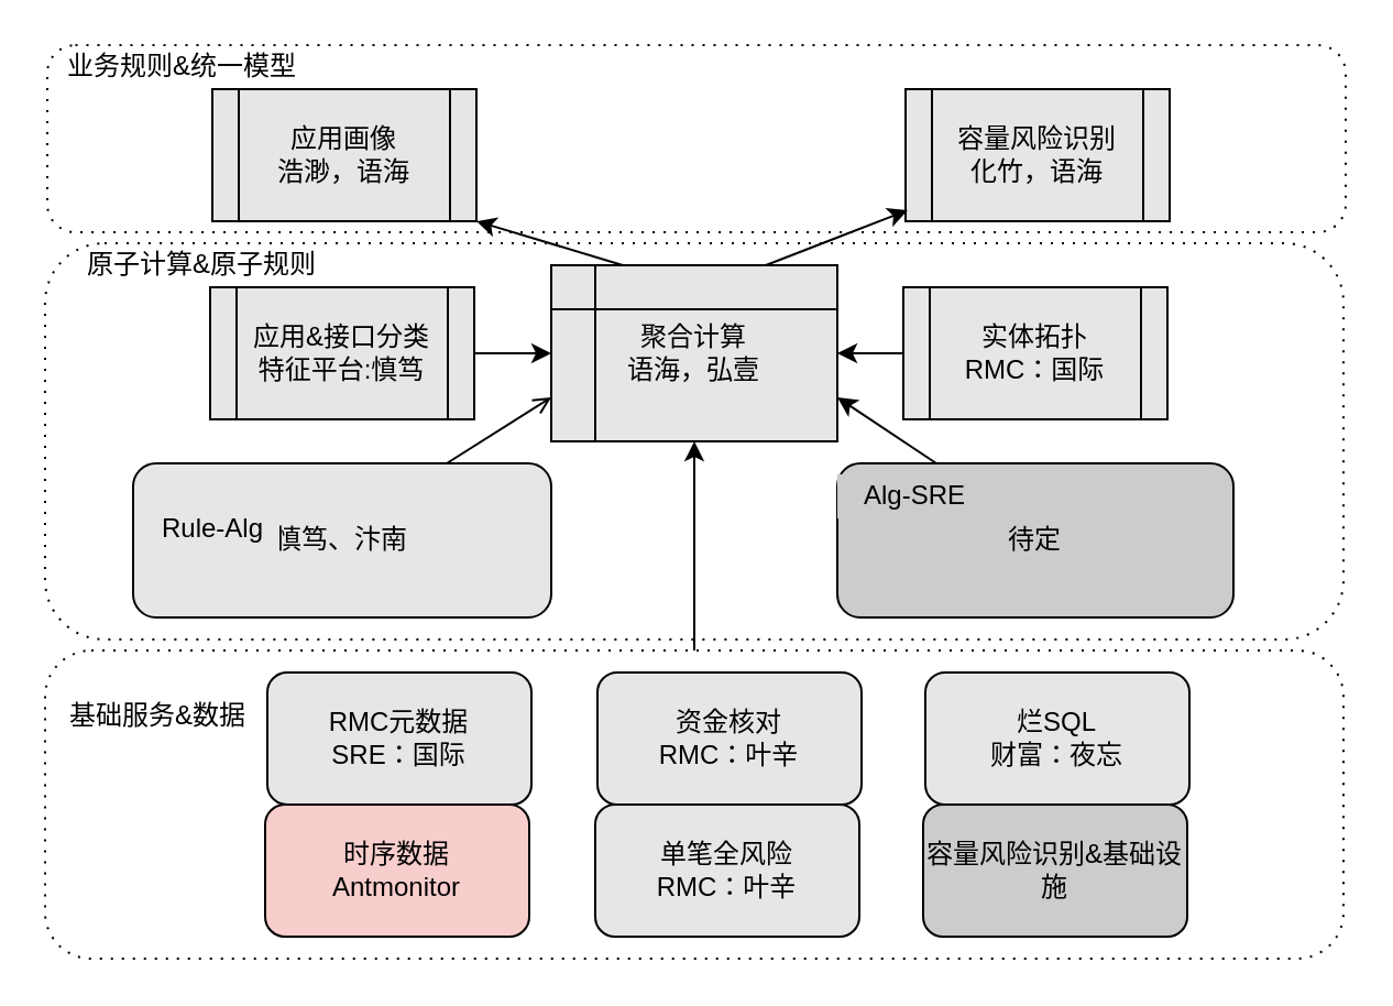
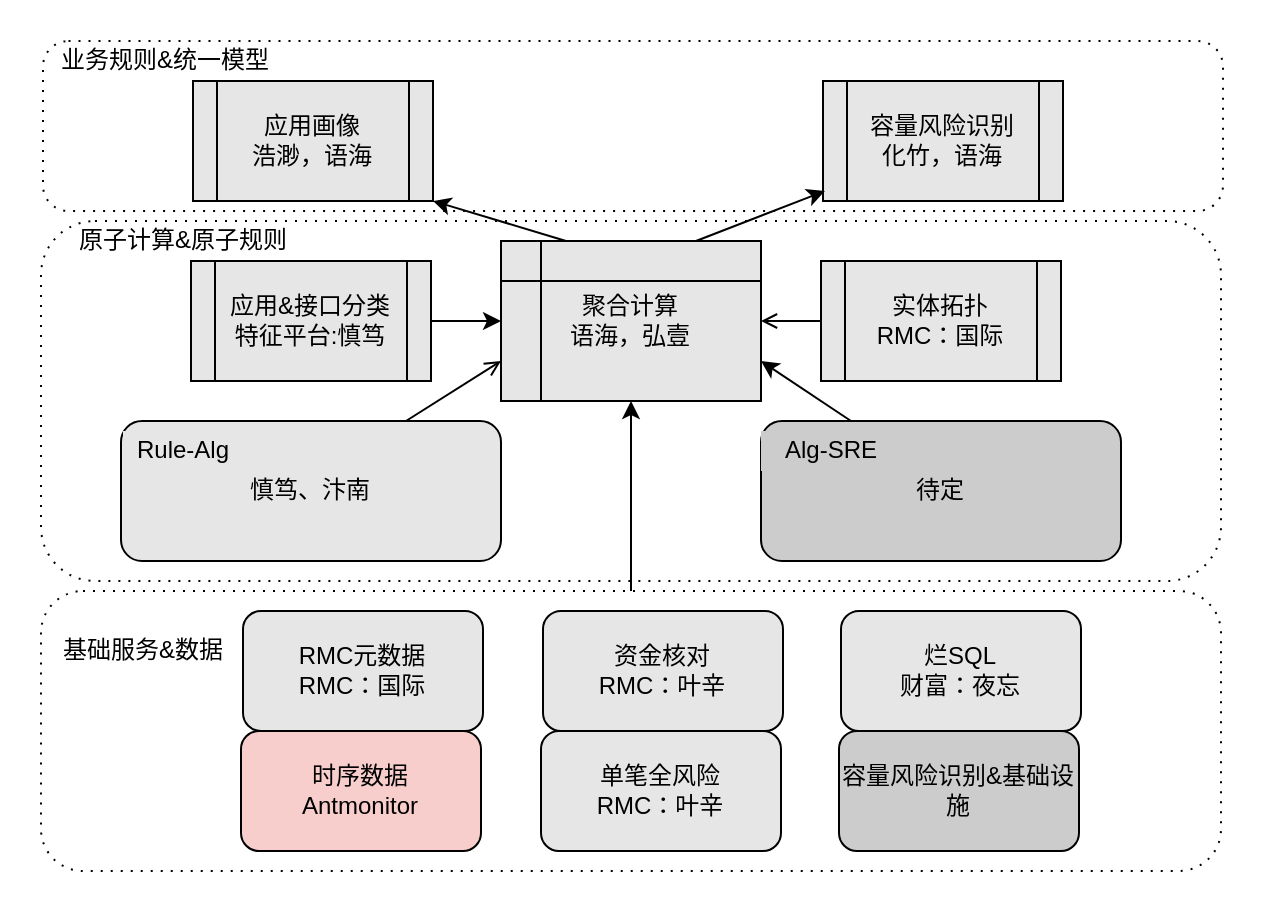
  <mxCell id="0" />
  <mxCell id="1" parent="0" />
  <mxCell id="2" value="" style="shape=ext;rounded=1;html=1;whiteSpace=wrap;dashed=1;dashPattern=1 4;" vertex="1" parent="1"><mxGeometry x="21" y="20" width="590" height="85" as="geometry" /></mxCell>
  <mxCell id="3" value="" style="shape=ext;rounded=1;html=1;whiteSpace=wrap;dashed=1;dashPattern=1 4;" vertex="1" parent="1"><mxGeometry x="20" y="110" width="590" height="180" as="geometry" /></mxCell>
  <mxCell id="4" value="应用画像&lt;br&gt;浩渺，语海" style="shape=process;whiteSpace=wrap;html=1;backgroundOutline=1;fillColor=#E6E6E6;" vertex="1" parent="1"><mxGeometry x="96" y="40" width="120" height="60" as="geometry" /></mxCell>
  <mxCell id="5" value="容量风险识别&lt;br&gt;化竹，语海" style="shape=process;whiteSpace=wrap;html=1;backgroundOutline=1;fillColor=#E6E6E6;" vertex="1" parent="1"><mxGeometry x="411" y="40" width="120" height="60" as="geometry" /></mxCell>
  <mxCell id="6" style="rounded=0;orthogonalLoop=1;jettySize=auto;html=1;exitX=0.25;exitY=0;exitDx=0;exitDy=0;entryX=1;entryY=1;entryDx=0;entryDy=0;fillColor=#E6E6E6;" edge="1" parent="1" source="8" target="4"><mxGeometry relative="1" as="geometry" /></mxCell>
  <mxCell id="7" style="rounded=0;orthogonalLoop=1;jettySize=auto;html=1;exitX=0.75;exitY=0;exitDx=0;exitDy=0;fillColor=#E6E6E6;entryX=0.008;entryY=0.917;entryDx=0;entryDy=0;entryPerimeter=0;" edge="1" parent="1" source="8" target="5"><mxGeometry relative="1" as="geometry" /></mxCell>
  <mxCell id="8" value="聚合计算&lt;br&gt;语海，弘壹" style="shape=internalStorage;whiteSpace=wrap;html=1;backgroundOutline=1;fillColor=#E6E6E6;" vertex="1" parent="1"><mxGeometry x="250" y="120" width="130" height="80" as="geometry" /></mxCell>
  <mxCell id="9" style="rounded=0;orthogonalLoop=1;jettySize=auto;html=1;exitX=1;exitY=0.5;exitDx=0;exitDy=0;fillColor=#E6E6E6;" edge="1" parent="1" source="10" target="8"><mxGeometry relative="1" as="geometry" /></mxCell>
  <mxCell id="10" value="应用&amp;amp;接口分类&lt;br&gt;特征平台:慎笃" style="shape=process;whiteSpace=wrap;html=1;backgroundOutline=1;fillColor=#E6E6E6;" vertex="1" parent="1"><mxGeometry x="95" y="130" width="120" height="60" as="geometry" /></mxCell>
- <mxCell id="11" style="rounded=0;orthogonalLoop=1;jettySize=auto;html=1;exitX=0;exitY=0.5;exitDx=0;exitDy=0;entryX=1;entryY=0.5;entryDx=0;entryDy=0;fillColor=#E6E6E6;" edge="1" parent="1" source="12" target="8"><mxGeometry relative="1" as="geometry" /></mxCell>
+ <mxCell id="11" style="rounded=0;orthogonalLoop=1;jettySize=auto;html=1;exitX=0;exitY=0.5;exitDx=0;exitDy=0;entryX=1;entryY=0.5;entryDx=0;entryDy=0;fillColor=#E6E6E6;endArrow=open;" edge="1" parent="1" source="12" target="8"><mxGeometry relative="1" as="geometry" /></mxCell>
  <mxCell id="12" value="实体拓扑&lt;br&gt;RMC：国际" style="shape=process;whiteSpace=wrap;html=1;backgroundOutline=1;fillColor=#E6E6E6;" vertex="1" parent="1"><mxGeometry x="410" y="130" width="120" height="60" as="geometry" /></mxCell>
  <mxCell id="13" style="rounded=0;orthogonalLoop=1;jettySize=auto;html=1;exitX=0.75;exitY=0;exitDx=0;exitDy=0;entryX=0;entryY=0.75;entryDx=0;entryDy=0;fillColor=#E6E6E6;endArrow=open;" edge="1" parent="1" source="14" target="8"><mxGeometry relative="1" as="geometry" /></mxCell>
  <mxCell id="14" value="慎笃、汴南" style="rounded=1;whiteSpace=wrap;html=1;fillColor=#E6E6E6;" vertex="1" parent="1"><mxGeometry x="60" y="210" width="190" height="70" as="geometry" /></mxCell>
  <mxCell id="15" style="rounded=0;orthogonalLoop=1;jettySize=auto;html=1;exitX=0.25;exitY=0;exitDx=0;exitDy=0;entryX=1;entryY=0.75;entryDx=0;entryDy=0;fillColor=#E6E6E6;" edge="1" parent="1" source="16" target="8"><mxGeometry relative="1" as="geometry" /></mxCell>
  <mxCell id="16" value="待定" style="rounded=1;whiteSpace=wrap;html=1;fillColor=#CCCCCC;" vertex="1" parent="1"><mxGeometry x="380" y="210" width="180" height="70" as="geometry" /></mxCell>
- <mxCell id="17" value="Rule-Alg" style="text;html=1;align=center;verticalAlign=middle;resizable=0;points=[];autosize=1;fillColor=#E6E6E6;" vertex="1" parent="1"><mxGeometry x="66" y="230" width="60" height="20" as="geometry" /></mxCell>
+ <mxCell id="17" value="Rule-Alg" style="text;html=1;align=center;verticalAlign=middle;resizable=0;points=[];autosize=1;fillColor=#E6E6E6;" vertex="1" parent="1"><mxGeometry x="61" y="215" width="60" height="20" as="geometry" /></mxCell>
  <mxCell id="18" value="Alg-SRE" style="text;html=1;align=center;verticalAlign=middle;resizable=0;points=[];autosize=1;fillColor=#CCCCCC;" vertex="1" parent="1"><mxGeometry x="380" y="215" width="70" height="20" as="geometry" /></mxCell>
  <mxCell id="19" style="rounded=0;orthogonalLoop=1;jettySize=auto;html=1;exitX=0.5;exitY=0;exitDx=0;exitDy=0;fillColor=#E6E6E6;" edge="1" parent="1" source="20" target="8"><mxGeometry relative="1" as="geometry" /></mxCell>
  <mxCell id="20" value="" style="shape=ext;rounded=1;html=1;whiteSpace=wrap;dashed=1;dashPattern=1 4;" vertex="1" parent="1"><mxGeometry x="20" y="295" width="590" height="140" as="geometry" /></mxCell>
  <mxCell id="21" value="基础服务&amp;amp;数据" style="text;html=1;align=center;verticalAlign=middle;resizable=0;points=[];autosize=1;" vertex="1" parent="1"><mxGeometry x="21" y="315" width="100" height="20" as="geometry" /></mxCell>
- <mxCell id="22" value="RMC元数据&lt;br&gt;SRE：国际" style="rounded=1;whiteSpace=wrap;html=1;fillColor=#E6E6E6;" vertex="1" parent="1"><mxGeometry x="121" y="305" width="120" height="60" as="geometry" /></mxCell>
+ <mxCell id="22" value="RMC元数据&lt;br&gt;RMC：国际" style="rounded=1;whiteSpace=wrap;html=1;fillColor=#E6E6E6;" vertex="1" parent="1"><mxGeometry x="121" y="305" width="120" height="60" as="geometry" /></mxCell>
  <mxCell id="23" value="资金核对&lt;br&gt;RMC：叶辛" style="rounded=1;whiteSpace=wrap;html=1;fillColor=#E6E6E6;" vertex="1" parent="1"><mxGeometry x="271" y="305" width="120" height="60" as="geometry" /></mxCell>
  <mxCell id="24" value="烂SQL&lt;br&gt;财富：夜忘" style="rounded=1;whiteSpace=wrap;html=1;fillColor=#E6E6E6;" vertex="1" parent="1"><mxGeometry x="420" y="305" width="120" height="60" as="geometry" /></mxCell>
  <mxCell id="25" value="时序数据&lt;br&gt;Antmonitor" style="rounded=1;whiteSpace=wrap;html=1;fillColor=#f8cecc;" vertex="1" parent="1"><mxGeometry x="120" y="365" width="120" height="60" as="geometry" /></mxCell>
  <mxCell id="26" value="单笔全风险&lt;br&gt;RMC：叶辛" style="rounded=1;whiteSpace=wrap;html=1;fillColor=#E6E6E6;" vertex="1" parent="1"><mxGeometry x="270" y="365" width="120" height="60" as="geometry" /></mxCell>
  <mxCell id="27" value="容量风险识别&amp;amp;基础设施" style="rounded=1;whiteSpace=wrap;html=1;fillColor=#CCCCCC;" vertex="1" parent="1"><mxGeometry x="419" y="365" width="120" height="60" as="geometry" /></mxCell>
  <mxCell id="28" value="原子计算&amp;amp;原子规则" style="text;html=1;align=center;verticalAlign=middle;resizable=0;points=[];autosize=1;" vertex="1" parent="1"><mxGeometry x="31" y="110" width="120" height="20" as="geometry" /></mxCell>
  <mxCell id="29" value="业务规则&amp;amp;统一模型" style="text;html=1;align=center;verticalAlign=middle;resizable=0;points=[];autosize=1;" vertex="1" parent="1"><mxGeometry x="22" y="20" width="120" height="20" as="geometry" /></mxCell>
